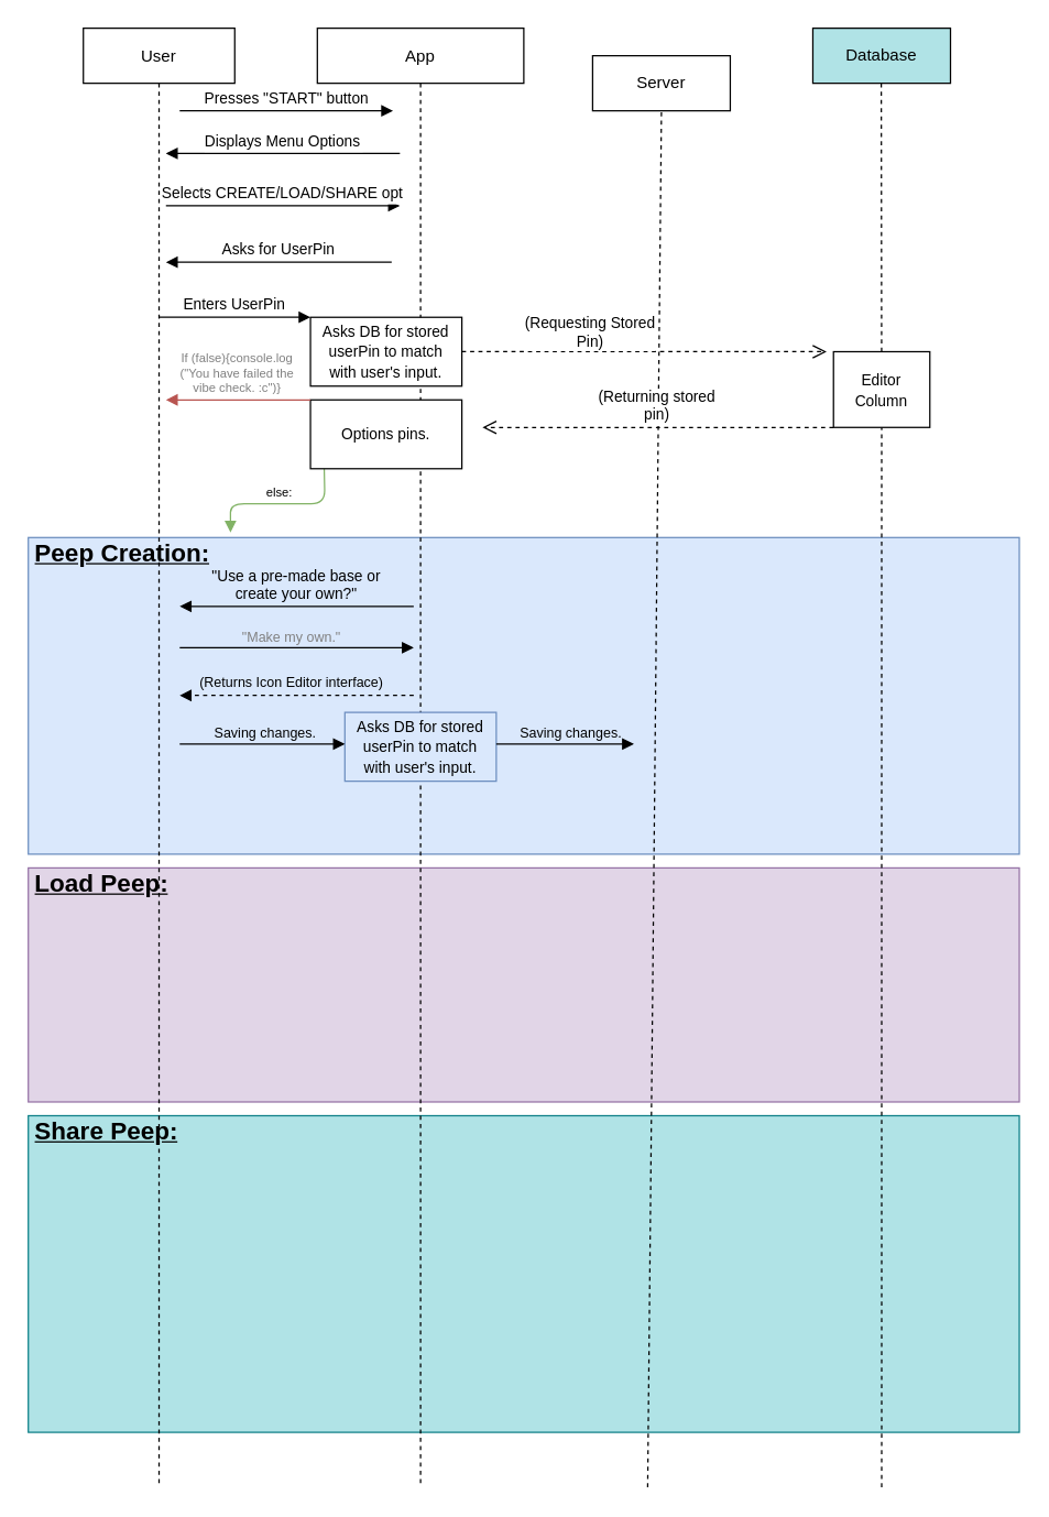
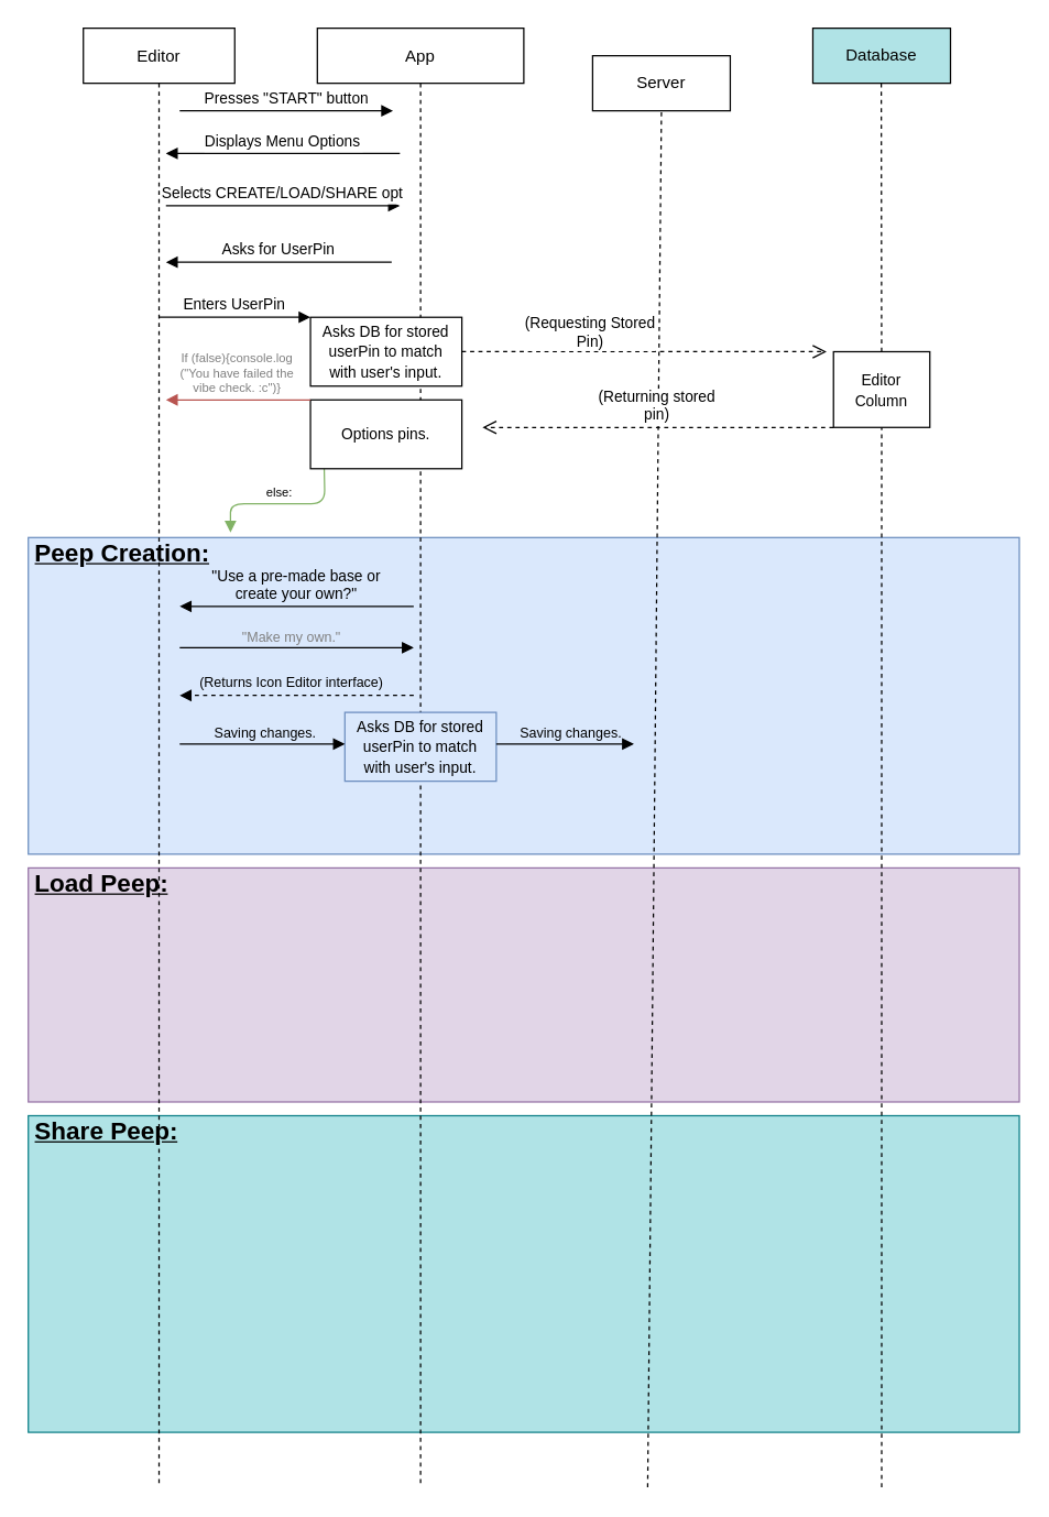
  <mxCell id="0" />
  <mxCell id="1" parent="0" />
  <mxCell id="2" value="&lt;h1&gt;&lt;u&gt;Share Peep:&lt;/u&gt;&lt;/h1&gt;" style="text;html=1;strokeColor=#0e8088;fillColor=#b0e3e6;spacing=5;spacingTop=-20;whiteSpace=wrap;overflow=hidden;rounded=0;fontSize=9;" vertex="1" parent="1"><mxGeometry x="20" y="810" width="720" height="230" as="geometry" /></mxCell>
  <mxCell id="3" value="&lt;h1&gt;&lt;u&gt;Load Peep:&lt;/u&gt;&lt;/h1&gt;" style="text;html=1;strokeColor=#9673a6;fillColor=#e1d5e7;spacing=5;spacingTop=-20;whiteSpace=wrap;overflow=hidden;rounded=0;fontSize=9;" vertex="1" parent="1"><mxGeometry x="20" y="630" width="720" height="170" as="geometry" /></mxCell>
  <mxCell id="4" value="&lt;h1&gt;&lt;u&gt;Peep Creation:&lt;/u&gt;&lt;/h1&gt;" style="text;html=1;strokeColor=#6c8ebf;fillColor=#dae8fc;spacing=5;spacingTop=-20;whiteSpace=wrap;overflow=hidden;rounded=0;fontSize=9;" vertex="1" parent="1"><mxGeometry x="20" y="390" width="720" height="230" as="geometry" /></mxCell>
- <mxCell id="5" value="User" style="shape=umlLifeline;perimeter=lifelinePerimeter;container=1;collapsible=0;recursiveResize=0;rounded=0;shadow=0;strokeWidth=1;" parent="1" vertex="1"><mxGeometry x="60" y="20" width="110" height="1060" as="geometry" /></mxCell>
+ <mxCell id="5" value="Editor" style="shape=umlLifeline;perimeter=lifelinePerimeter;container=1;collapsible=0;recursiveResize=0;rounded=0;shadow=0;strokeWidth=1;" parent="1" vertex="1"><mxGeometry x="60" y="20" width="110" height="1060" as="geometry" /></mxCell>
  <mxCell id="6" value="else: " style="verticalAlign=bottom;endArrow=block;shadow=0;strokeWidth=1;exitX=-0.003;exitY=0.171;exitDx=0;exitDy=0;exitPerimeter=0;fontSize=9;fontColor=#000000;strokeColor=#82b366;fillColor=#d5e8d4;edgeStyle=orthogonalEdgeStyle;entryX=0.204;entryY=-0.016;entryDx=0;entryDy=0;entryPerimeter=0;" edge="1" parent="5" target="4"><mxGeometry relative="1" as="geometry"><mxPoint x="175.0" y="320.03" as="sourcePoint" /><mxPoint x="110" y="350" as="targetPoint" /></mxGeometry></mxCell>
  <mxCell id="7" value="Selects CREATE/LOAD/SHARE opt" style="verticalAlign=bottom;endArrow=block;entryX=0;entryY=0;shadow=0;strokeWidth=1;" edge="1" parent="5"><mxGeometry relative="1" as="geometry"><mxPoint x="60" y="129.0" as="sourcePoint" /><mxPoint x="230" y="129.0" as="targetPoint" /></mxGeometry></mxCell>
  <mxCell id="8" value="App" style="shape=umlLifeline;perimeter=lifelinePerimeter;container=1;collapsible=0;recursiveResize=0;rounded=0;shadow=0;strokeWidth=1;" parent="1" vertex="1"><mxGeometry x="230" y="20" width="150" height="1060" as="geometry" /></mxCell>
  <mxCell id="9" value="&lt;span style=&quot;font-size: 11px ; background-color: rgb(255 , 255 , 255)&quot;&gt;Asks DB for stored userPin to match&lt;/span&gt;&lt;br style=&quot;padding: 0px ; margin: 0px ; font-size: 11px&quot;&gt;&lt;span style=&quot;font-size: 11px ; background-color: rgb(255 , 255 , 255)&quot;&gt;with user's input.&lt;/span&gt;" style="rounded=0;whiteSpace=wrap;html=1;" vertex="1" parent="8"><mxGeometry x="-5" y="210" width="110" height="50" as="geometry" /></mxCell>
  <mxCell id="10" value="&lt;span style=&quot;font-size: 11px ; background-color: rgb(255 , 255 , 255)&quot;&gt;Options pins.&lt;/span&gt;" style="rounded=0;whiteSpace=wrap;html=1;" vertex="1" parent="8"><mxGeometry x="-5" y="270" width="110" height="50" as="geometry" /></mxCell>
  <mxCell id="11" value="&lt;span style=&quot;font-size: 11px;&quot;&gt;Asks DB for stored userPin to match&lt;/span&gt;&lt;br style=&quot;padding: 0px ; margin: 0px ; font-size: 11px&quot;&gt;&lt;span style=&quot;font-size: 11px;&quot;&gt;with user's input.&lt;/span&gt;" style="rounded=0;whiteSpace=wrap;html=1;labelBackgroundColor=none;fillColor=#dae8fc;strokeColor=#6c8ebf;" vertex="1" parent="8"><mxGeometry x="20" y="497" width="110" height="50" as="geometry" /></mxCell>
  <mxCell id="12" value="Presses &quot;START&quot; button" style="verticalAlign=bottom;endArrow=block;entryX=0;entryY=0;shadow=0;strokeWidth=1;" parent="1" edge="1"><mxGeometry relative="1" as="geometry"><mxPoint x="130" y="80" as="sourcePoint" /><mxPoint x="285" y="80" as="targetPoint" /></mxGeometry></mxCell>
  <mxCell id="13" value="Displays Menu Options" style="verticalAlign=bottom;endArrow=block;shadow=0;strokeWidth=1;" parent="1" edge="1"><mxGeometry relative="1" as="geometry"><mxPoint x="290" y="111" as="sourcePoint" /><mxPoint x="120" y="111" as="targetPoint" /></mxGeometry></mxCell>
  <mxCell id="14" value="Server" style="rounded=0;whiteSpace=wrap;html=1;" vertex="1" parent="1"><mxGeometry x="430" y="40" width="100" height="40" as="geometry" /></mxCell>
  <mxCell id="15" value="Database" style="rounded=0;whiteSpace=wrap;html=1;fillColor=#b0e3e6;" vertex="1" parent="1"><mxGeometry x="590" y="20" width="100" height="40" as="geometry" /></mxCell>
  <mxCell id="16" value="" style="endArrow=none;dashed=1;html=1;rounded=0;entryX=0.5;entryY=1;entryDx=0;entryDy=0;" edge="1" parent="1" target="14"><mxGeometry width="50" height="50" relative="1" as="geometry"><mxPoint x="470" y="1080" as="sourcePoint" /><mxPoint x="460" y="190" as="targetPoint" /></mxGeometry></mxCell>
  <mxCell id="17" value="" style="endArrow=none;dashed=1;html=1;rounded=0;entryX=0.5;entryY=1;entryDx=0;entryDy=0;startArrow=none;" edge="1" parent="1" source="33"><mxGeometry width="50" height="50" relative="1" as="geometry"><mxPoint x="640" y="1080" as="sourcePoint" /><mxPoint x="639.71" y="60" as="targetPoint" /></mxGeometry></mxCell>
  <mxCell id="18" value="Asks for UserPin" style="verticalAlign=bottom;endArrow=block;shadow=0;strokeWidth=1;" edge="1" parent="1"><mxGeometry relative="1" as="geometry"><mxPoint x="284" y="190" as="sourcePoint" /><mxPoint x="120" y="190" as="targetPoint" /></mxGeometry></mxCell>
  <mxCell id="19" value="(Returning stored&#10;pin)" style="verticalAlign=bottom;endArrow=open;dashed=1;endSize=8;exitX=0;exitY=1;shadow=0;strokeWidth=1;exitDx=0;exitDy=0;" edge="1" parent="1" source="33"><mxGeometry relative="1" as="geometry"><mxPoint x="350" y="310" as="targetPoint" /><mxPoint x="606.72" y="299.16" as="sourcePoint" /></mxGeometry></mxCell>
  <mxCell id="20" value="" style="verticalAlign=bottom;endArrow=open;dashed=1;endSize=8;exitX=1;exitY=0.5;shadow=0;strokeWidth=1;exitDx=0;exitDy=0;fillColor=none;" edge="1" parent="1" source="9"><mxGeometry relative="1" as="geometry"><mxPoint x="600" y="255" as="targetPoint" /><mxPoint x="350" y="260" as="sourcePoint" /></mxGeometry></mxCell>
  <mxCell id="21" value="(Requesting Stored&lt;br&gt;Pin)" style="edgeLabel;html=1;align=center;verticalAlign=middle;resizable=0;points=[];fillColor=none;" vertex="1" connectable="0" parent="20"><mxGeometry x="-0.461" relative="1" as="geometry"><mxPoint x="21" y="-15" as="offset" /></mxGeometry></mxCell>
  <mxCell id="22" value="If (false){console.log&#10;(&quot;You have failed the&#10;vibe check. :c&quot;)}" style="verticalAlign=bottom;endArrow=block;shadow=0;strokeWidth=1;exitX=0;exitY=0;exitDx=0;exitDy=0;fontSize=9;fontColor=#808080;strokeColor=#b85450;fillColor=#f8cecc;" edge="1" parent="1" source="10"><mxGeometry relative="1" as="geometry"><mxPoint x="230" y="300" as="sourcePoint" /><mxPoint x="120" y="290" as="targetPoint" /><Array as="points" /></mxGeometry></mxCell>
  <mxCell id="23" value="Enters UserPin" style="verticalAlign=bottom;endArrow=block;shadow=0;strokeWidth=1;entryX=0;entryY=0;entryDx=0;entryDy=0;" edge="1" parent="1" target="9"><mxGeometry relative="1" as="geometry"><mxPoint x="115" y="230" as="sourcePoint" /><mxPoint x="235" y="220" as="targetPoint" /><Array as="points" /></mxGeometry></mxCell>
  <mxCell id="24" value="&quot;Use a pre-made base or&#10;create your own?&quot;" style="verticalAlign=bottom;endArrow=block;entryX=0;entryY=0;shadow=0;strokeWidth=1;labelBackgroundColor=none;" edge="1" parent="1"><mxGeometry relative="1" as="geometry"><mxPoint x="300" y="440" as="sourcePoint" /><mxPoint x="130" y="440" as="targetPoint" /></mxGeometry></mxCell>
  <mxCell id="25" value="" style="verticalAlign=bottom;endArrow=block;shadow=0;strokeWidth=1;labelBackgroundColor=none;" edge="1" parent="1"><mxGeometry relative="1" as="geometry"><mxPoint x="130" y="470" as="sourcePoint" /><mxPoint x="300" y="470" as="targetPoint" /></mxGeometry></mxCell>
  <mxCell id="26" value="&lt;font color=&quot;#808080&quot; style=&quot;font-size: 10px;&quot;&gt;&quot;Make my own.&quot;&lt;/font&gt;" style="edgeLabel;html=1;align=center;verticalAlign=middle;resizable=0;points=[];fontSize=10;fontColor=#000000;labelBackgroundColor=none;" vertex="1" connectable="0" parent="25"><mxGeometry x="-0.237" y="3" relative="1" as="geometry"><mxPoint x="15" y="-6" as="offset" /></mxGeometry></mxCell>
  <mxCell id="27" value="" style="verticalAlign=bottom;endArrow=block;shadow=0;strokeWidth=1;labelBackgroundColor=none;dashed=1;" edge="1" parent="1"><mxGeometry relative="1" as="geometry"><mxPoint x="300" y="504.71" as="sourcePoint" /><mxPoint x="130" y="504.71" as="targetPoint" /></mxGeometry></mxCell>
  <mxCell id="28" value="(Returns Icon Editor interface)" style="edgeLabel;html=1;align=center;verticalAlign=middle;resizable=0;points=[];fontSize=10;fontColor=#000000;labelBackgroundColor=none;" vertex="1" connectable="0" parent="27"><mxGeometry x="-0.237" y="3" relative="1" as="geometry"><mxPoint x="-25" y="-13" as="offset" /></mxGeometry></mxCell>
  <mxCell id="29" value="" style="verticalAlign=bottom;endArrow=block;shadow=0;strokeWidth=1;labelBackgroundColor=none;" edge="1" parent="1"><mxGeometry relative="1" as="geometry"><mxPoint x="130" y="540" as="sourcePoint" /><mxPoint x="250" y="540" as="targetPoint" /></mxGeometry></mxCell>
  <mxCell id="30" value="&lt;font style=&quot;font-size: 10px&quot;&gt;Saving changes.&lt;/font&gt;" style="edgeLabel;html=1;align=center;verticalAlign=middle;resizable=0;points=[];fontSize=10;fontColor=#000000;labelBackgroundColor=none;" vertex="1" connectable="0" parent="29"><mxGeometry x="-0.237" y="3" relative="1" as="geometry"><mxPoint x="15" y="-6" as="offset" /></mxGeometry></mxCell>
  <mxCell id="31" value="" style="verticalAlign=bottom;endArrow=block;shadow=0;strokeWidth=1;labelBackgroundColor=none;" edge="1" parent="1"><mxGeometry relative="1" as="geometry"><mxPoint x="360" y="540" as="sourcePoint" /><mxPoint x="460" y="540" as="targetPoint" /></mxGeometry></mxCell>
  <mxCell id="32" value="&lt;font style=&quot;font-size: 10px&quot;&gt;Saving changes.&lt;/font&gt;" style="edgeLabel;html=1;align=center;verticalAlign=middle;resizable=0;points=[];fontSize=10;fontColor=#000000;labelBackgroundColor=none;" vertex="1" connectable="0" parent="31"><mxGeometry x="-0.237" y="3" relative="1" as="geometry"><mxPoint x="15" y="-6" as="offset" /></mxGeometry></mxCell>
  <mxCell id="33" value="&lt;span style=&quot;font-size: 11px ; background-color: rgb(255 , 255 , 255)&quot;&gt;Editor Column&lt;/span&gt;" style="rounded=0;whiteSpace=wrap;html=1;" vertex="1" parent="1"><mxGeometry x="605" y="255" width="70" height="55" as="geometry" /></mxCell>
  <mxCell id="34" value="" style="endArrow=none;dashed=1;html=1;rounded=0;entryX=0.5;entryY=1;entryDx=0;entryDy=0;" edge="1" parent="1" target="33"><mxGeometry width="50" height="50" relative="1" as="geometry"><mxPoint x="640" y="1080" as="sourcePoint" /><mxPoint x="639.71" y="60" as="targetPoint" /></mxGeometry></mxCell>
